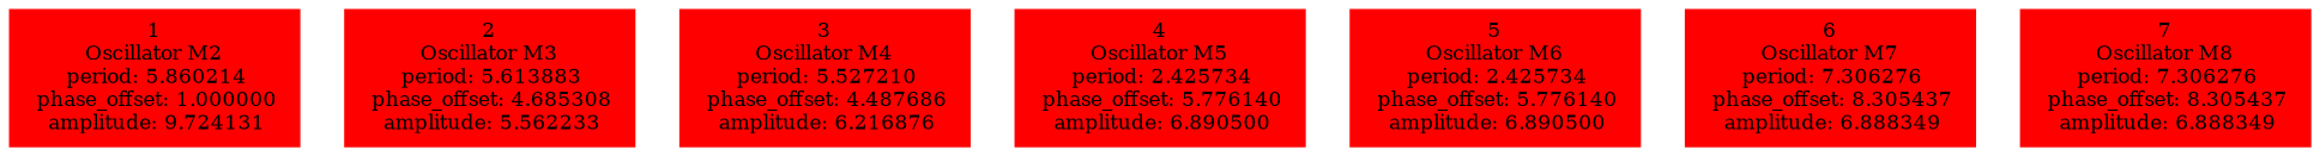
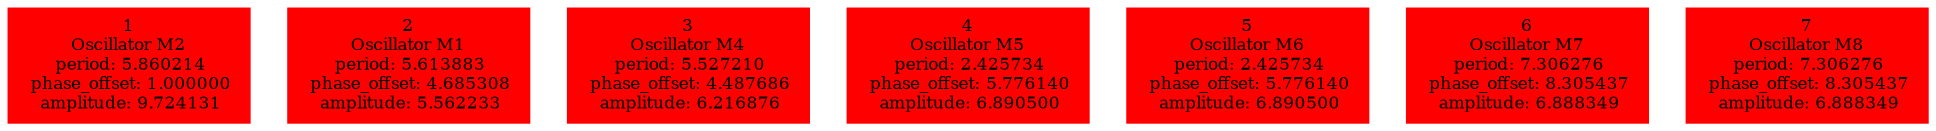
  digraph {
    forcelabels=true
    node [color=red fontsize=8 shape=box style=filled]
    n1 [label=<1<BR />Oscillator M2<BR /> period: 5.860214<BR /> phase_offset: 1.000000<BR /> amplitude: 9.724131>]
-   n2 [label=<2<BR />Oscillator M3<BR /> period: 5.613883<BR /> phase_offset: 4.685308<BR /> amplitude: 5.562233>]
+   n2 [label=<2<BR />Oscillator M1<BR /> period: 5.613883<BR /> phase_offset: 4.685308<BR /> amplitude: 5.562233>]
    n3 [label=<3<BR />Oscillator M4<BR /> period: 5.527210<BR /> phase_offset: 4.487686<BR /> amplitude: 6.216876>]
    n4 [label=<4<BR />Oscillator M5<BR /> period: 2.425734<BR /> phase_offset: 5.776140<BR /> amplitude: 6.890500>]
    n5 [label=<5<BR />Oscillator M6<BR /> period: 2.425734<BR /> phase_offset: 5.776140<BR /> amplitude: 6.890500>]
    n6 [label=<6<BR />Oscillator M7<BR /> period: 7.306276<BR /> phase_offset: 8.305437<BR /> amplitude: 6.888349>]
    n7 [label=<7<BR />Oscillator M8<BR /> period: 7.306276<BR /> phase_offset: 8.305437<BR /> amplitude: 6.888349>]
  }
